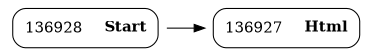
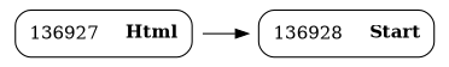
  digraph {
    rankdir=LR
    node [shape=none]
    n1 [label=<<TABLE border='1' cellspacing='0' cellpadding='10' style='rounded' ><TR><TD border='0'>136928</TD><TD border='0'><B>Start</B></TD></TR></TABLE>>]
    n2 [label=<<TABLE border='1' cellspacing='0' cellpadding='10' style='rounded' ><TR><TD border='0'>136927</TD><TD border='0'><B>Html</B></TD></TR></TABLE>>]
-   n1 -> n2 [weight=2]
+   n2 -> n1 [weight=2]
  }
